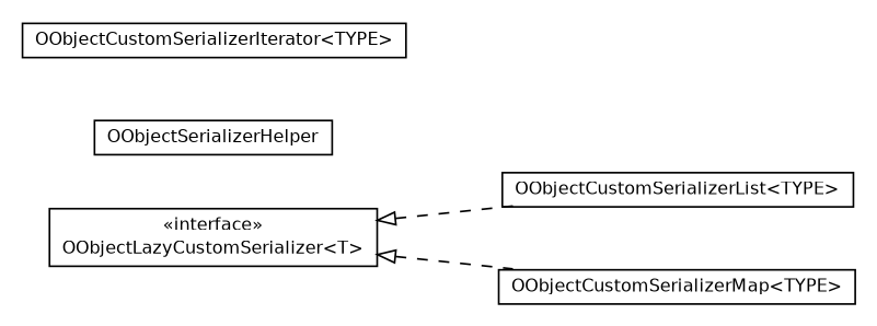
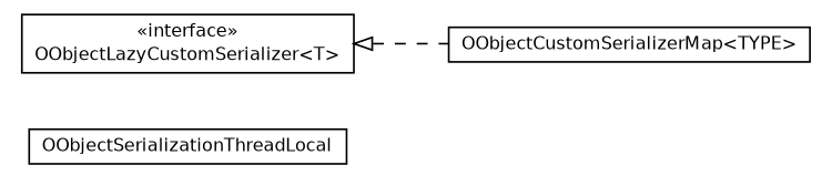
  digraph {
    nodesep=0.25
    rankdir=LR
    ranksep=0.5
    node [fontcolor=black fontname=Helvetica fontsize=10.0 shape=plaintext]
    edge [arrowtail=empty dir=back fontname=Helvetica fontsize=10 headport=p labelfontname=Helvetica labelfontsize=10 style=dashed tailport=p]
-   n2 [label=<<table title="com.orientechnologies.orient.object.serialization.OObjectCustomSerializerList" border="0" cellborder="1" cellspacing="0" cellpadding="2" port="p" href="./OObjectCustomSerializerList.html"> 		<tr><td><table border="0" cellspacing="0" cellpadding="1"> <tr><td align="center" balign="center"> OObjectCustomSerializerList&lt;TYPE&gt; </td></tr> 		</table></td></tr> 		</table>>]
+   n1 [label=<<table title="com.orientechnologies.orient.object.serialization.OObjectSerializationThreadLocal" border="0" cellborder="1" cellspacing="0" cellpadding="2" port="p" href="./OObjectSerializationThreadLocal.html"> 		<tr><td><table border="0" cellspacing="0" cellpadding="1"> <tr><td align="center" balign="center"> OObjectSerializationThreadLocal </td></tr> 		</table></td></tr> 		</table>>]
    n3 [label=<<table title="com.orientechnologies.orient.object.serialization.OObjectCustomSerializerMap" border="0" cellborder="1" cellspacing="0" cellpadding="2" port="p" href="./OObjectCustomSerializerMap.html"> 		<tr><td><table border="0" cellspacing="0" cellpadding="1"> <tr><td align="center" balign="center"> OObjectCustomSerializerMap&lt;TYPE&gt; </td></tr> 		</table></td></tr> 		</table>>]
-   n4 [label=<<table title="com.orientechnologies.orient.object.serialization.OObjectSerializerHelper" border="0" cellborder="1" cellspacing="0" cellpadding="2" port="p" href="./OObjectSerializerHelper.html"> 		<tr><td><table border="0" cellspacing="0" cellpadding="1"> <tr><td align="center" balign="center"> OObjectSerializerHelper </td></tr> 		</table></td></tr> 		</table>>]
-   n5 [label=<<table title="com.orientechnologies.orient.object.serialization.OObjectCustomSerializerIterator" border="0" cellborder="1" cellspacing="0" cellpadding="2" port="p" href="./OObjectCustomSerializerIterator.html"> 		<tr><td><table border="0" cellspacing="0" cellpadding="1"> <tr><td align="center" balign="center"> OObjectCustomSerializerIterator&lt;TYPE&gt; </td></tr> 		</table></td></tr> 		</table>>]
    n6 [label=<<table title="com.orientechnologies.orient.object.serialization.OObjectLazyCustomSerializer" border="0" cellborder="1" cellspacing="0" cellpadding="2" port="p" href="./OObjectLazyCustomSerializer.html"> 		<tr><td><table border="0" cellspacing="0" cellpadding="1"> <tr><td align="center" balign="center"> &#171;interface&#187; </td></tr> <tr><td align="center" balign="center"> OObjectLazyCustomSerializer&lt;T&gt; </td></tr> 		</table></td></tr> 		</table>>]
-   n6 -> n2
    n6 -> n3
  }
